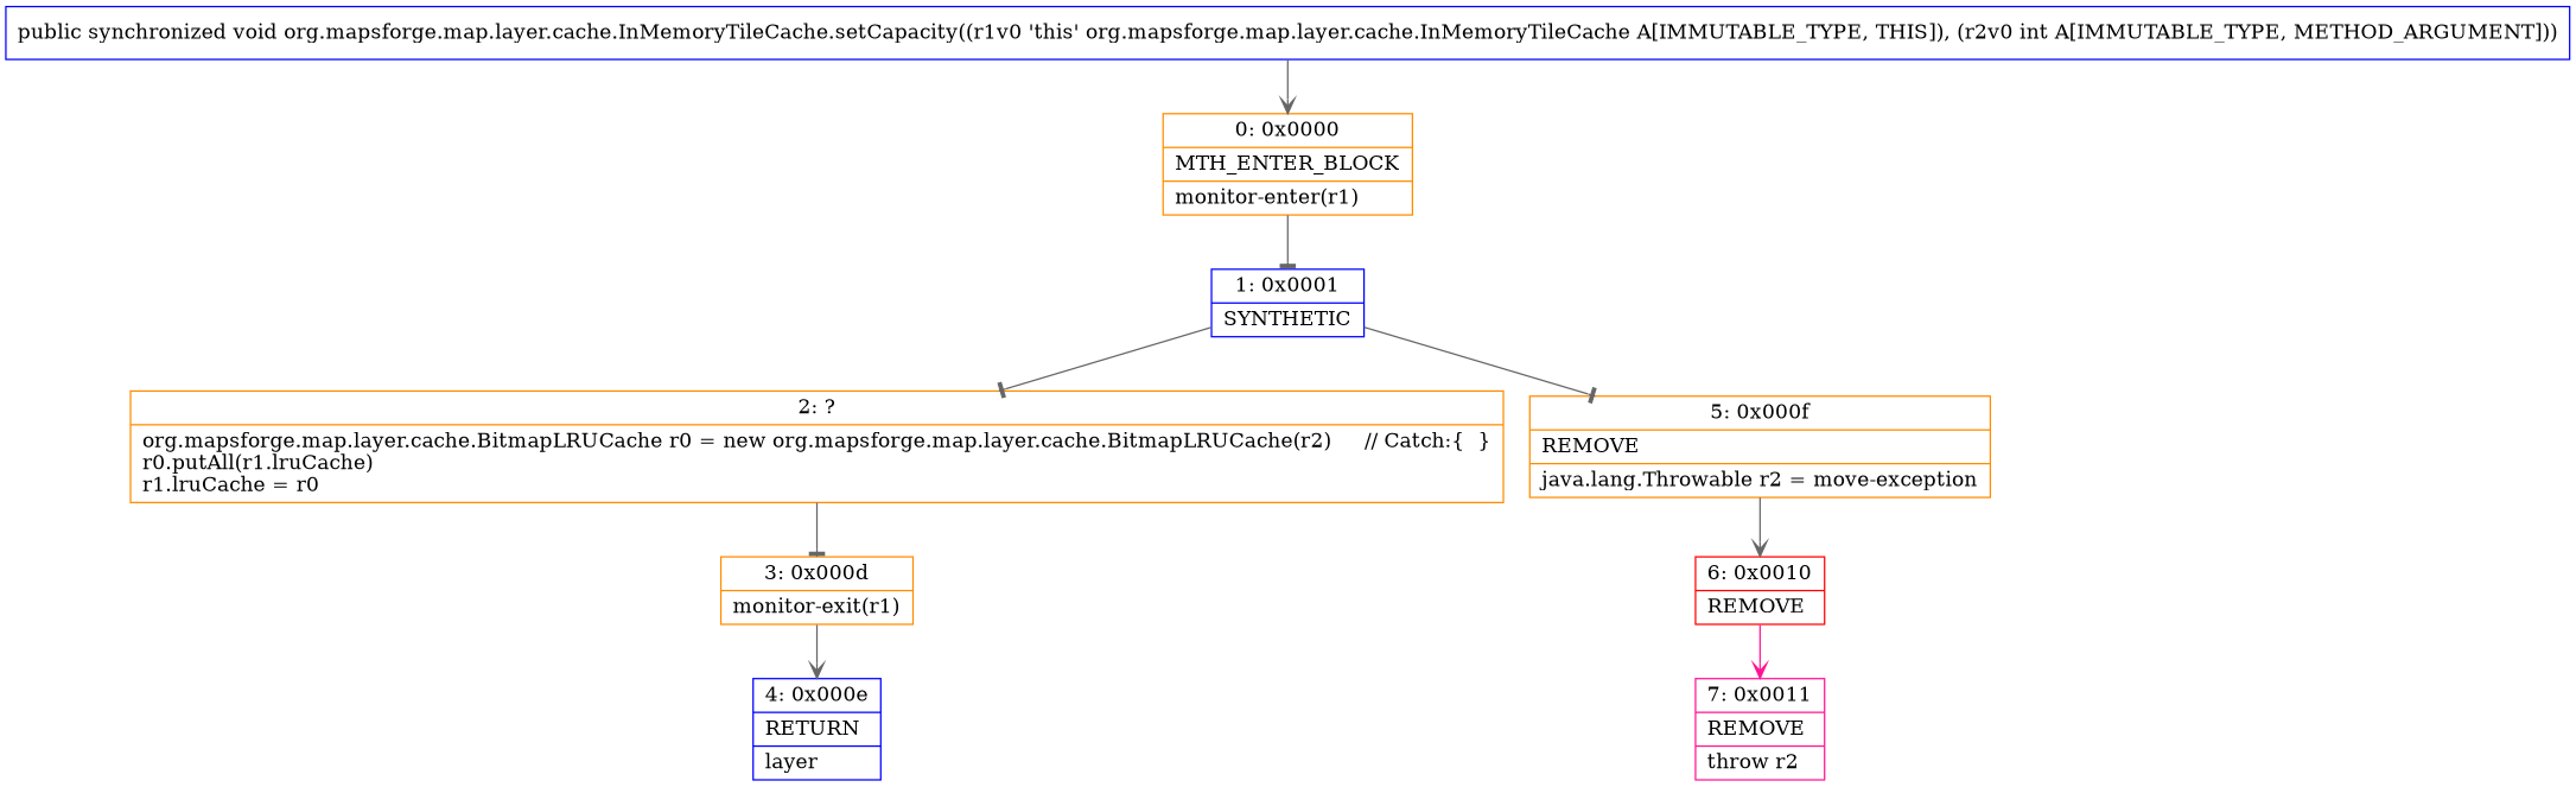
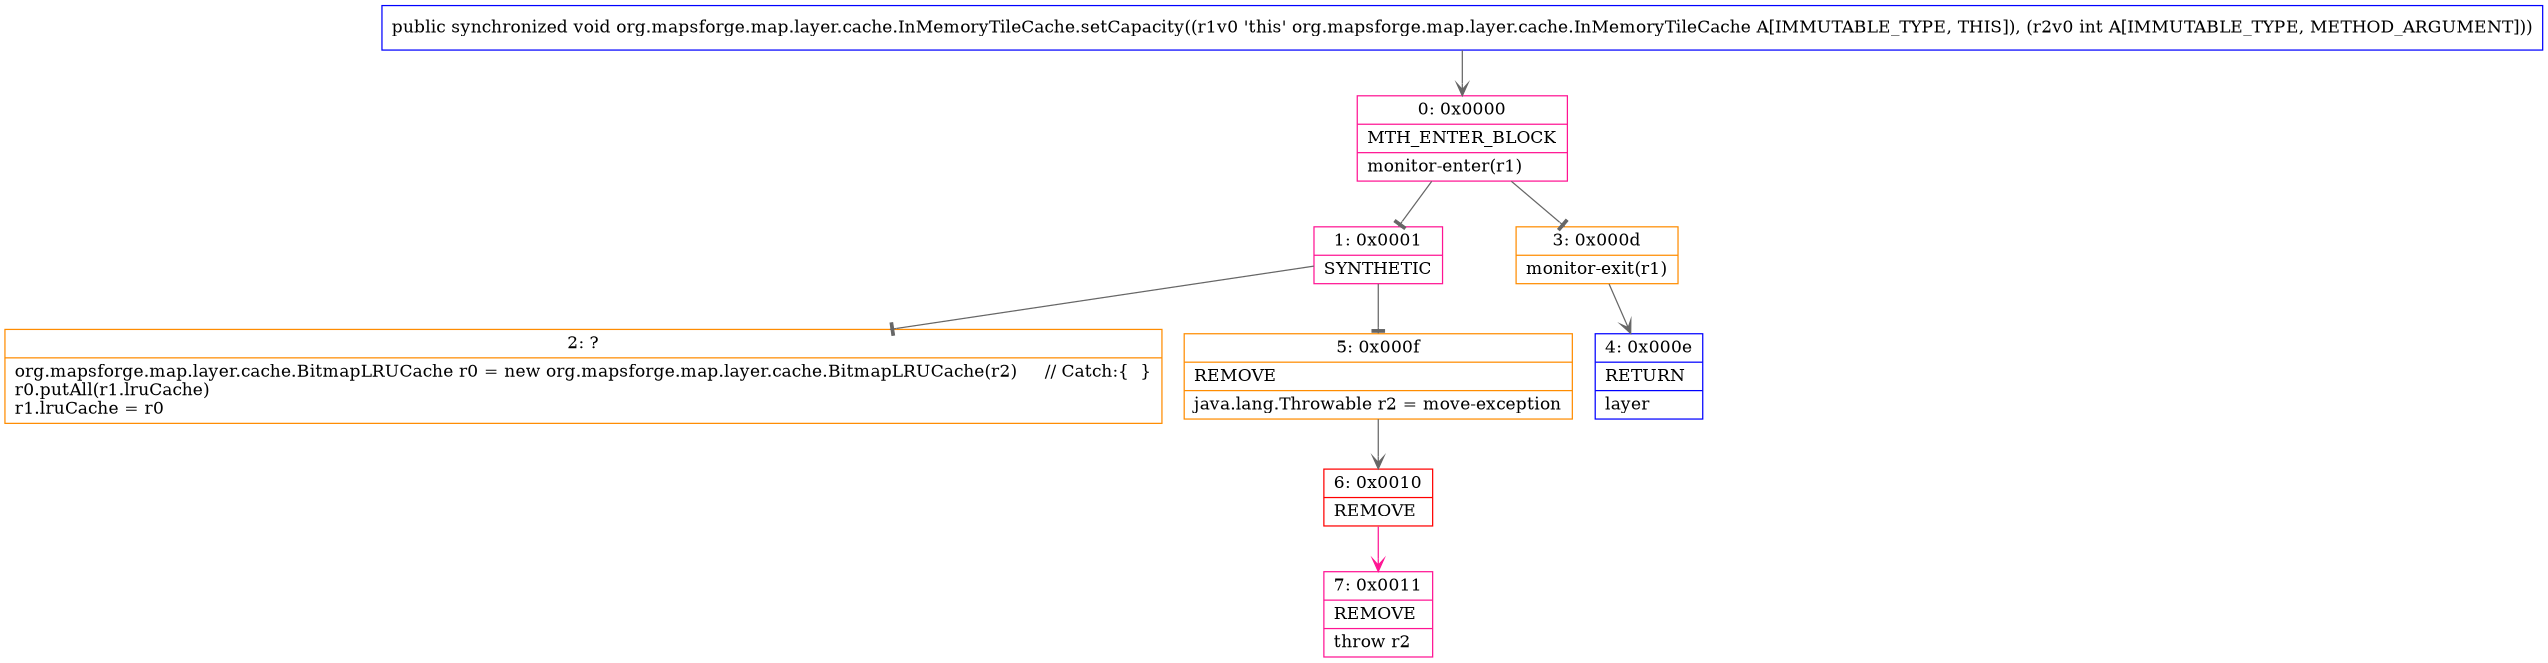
  digraph {
    node [color=darkorange shape=record]
    edge [arrowhead=tee color=gray40]
-   n1 [label="{0\:\ 0x0000|MTH_ENTER_BLOCK\l|monitor\-enter(r1)\l}"]
-   n2 [color=blue label="{1\:\ 0x0001|SYNTHETIC\l}"]
+   n1 [color=deeppink label="{0\:\ 0x0000|MTH_ENTER_BLOCK\l|monitor\-enter(r1)\l}"]
+   n2 [color=deeppink label="{1\:\ 0x0001|SYNTHETIC\l}"]
    n3 [label="{2\:\ ?|org.mapsforge.map.layer.cache.BitmapLRUCache r0 = new org.mapsforge.map.layer.cache.BitmapLRUCache(r2)     \/\/ Catch:\{  \}\lr0.putAll(r1.lruCache)\lr1.lruCache = r0\l}"]
    n4 [label="{5\:\ 0x000f|REMOVE\l|java.lang.Throwable r2 = move\-exception\l}"]
    n5 [label="{3\:\ 0x000d|monitor\-exit(r1)\l}"]
    n6 [color=red label="{6\:\ 0x0010|REMOVE\l}"]
    n7 [color=blue label="{4\:\ 0x000e|RETURN\l|layer\l}"]
    n8 [color=deeppink label="{7\:\ 0x0011|REMOVE\l|throw r2\l}"]
    n9 [color=blue label="{public synchronized void org.mapsforge.map.layer.cache.InMemoryTileCache.setCapacity((r1v0 'this' org.mapsforge.map.layer.cache.InMemoryTileCache A[IMMUTABLE_TYPE, THIS]), (r2v0 int A[IMMUTABLE_TYPE, METHOD_ARGUMENT])) }"]
    n1 -> n2
    n2 -> n3
    n2 -> n4
-   n3 -> n5
+   n1 -> n5
    n4 -> n6 [arrowhead=vee]
    n5 -> n7 [arrowhead=vee]
    n6 -> n8 [arrowhead=vee color=deeppink]
    n9 -> n1 [arrowhead=vee]
  }
